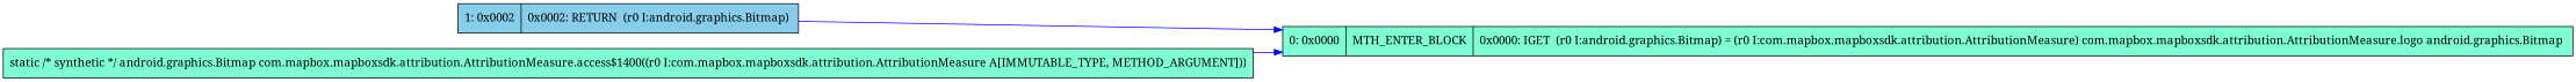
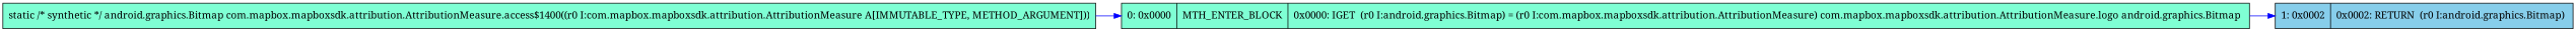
  digraph {
    rankdir=LR
    fontname="Noto Serif"
    node [shape=record style=filled fillcolor=aquamarine fontname="Noto Serif"]
    edge [color=blue fontname="Noto Serif"]
    n1 [label="{0\:\ 0x0000|MTH_ENTER_BLOCK\l|0x0000: IGET  (r0 I:android.graphics.Bitmap) = (r0 I:com.mapbox.mapboxsdk.attribution.AttributionMeasure) com.mapbox.mapboxsdk.attribution.AttributionMeasure.logo android.graphics.Bitmap \l}"]
    n2 [label="{1\:\ 0x0002|0x0002: RETURN  (r0 I:android.graphics.Bitmap) \l}" fillcolor=skyblue]
    n3 [label="{static \/* synthetic *\/ android.graphics.Bitmap com.mapbox.mapboxsdk.attribution.AttributionMeasure.access$1400((r0 I:com.mapbox.mapboxsdk.attribution.AttributionMeasure A[IMMUTABLE_TYPE, METHOD_ARGUMENT])) }"]
-   n2 -> n1
+   n1 -> n2
    n3 -> n1
  }
